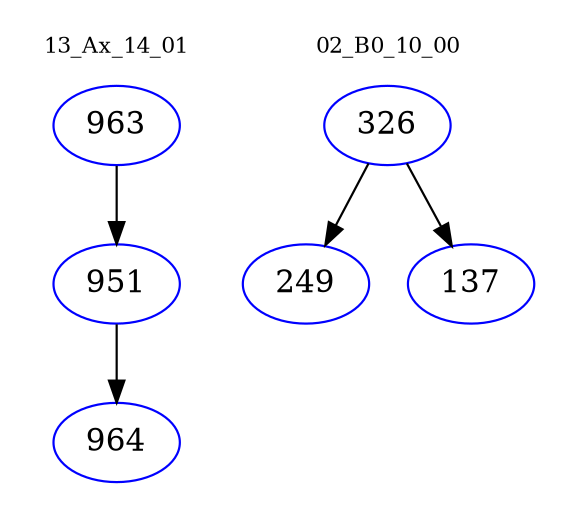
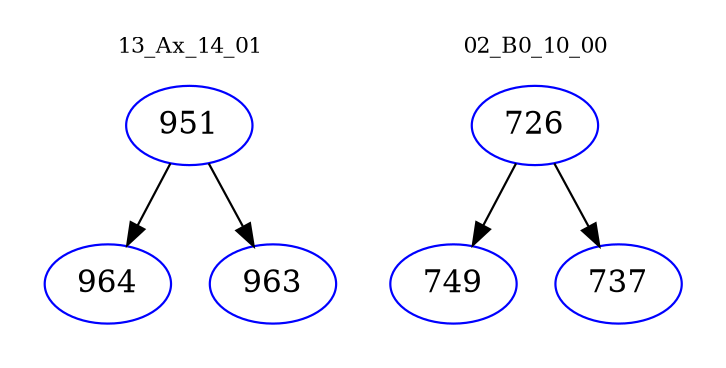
  digraph {
    node [color=blue]
    edge [color=black]
    n1 [label=951]
    n2 [label=964]
    n3 [label=963]
-   n4 [label=326]
-   n5 [label=249]
-   n6 [label=137]
+   n4 [label=726]
+   n5 [label=749]
+   n6 [label=737]
    subgraph cluster_1 {
      color=white
      fontsize=10
      label="13_Ax_14_01"
      n1
      n2
      n3
    }
    subgraph cluster_2 {
      color=white
      fontsize=10
      label="02_B0_10_00"
      n4
      n5
      n6
    }
    n1 -> n2
-   n3 -> n1
+   n1 -> n3
    n4 -> n5
    n4 -> n6
  }
